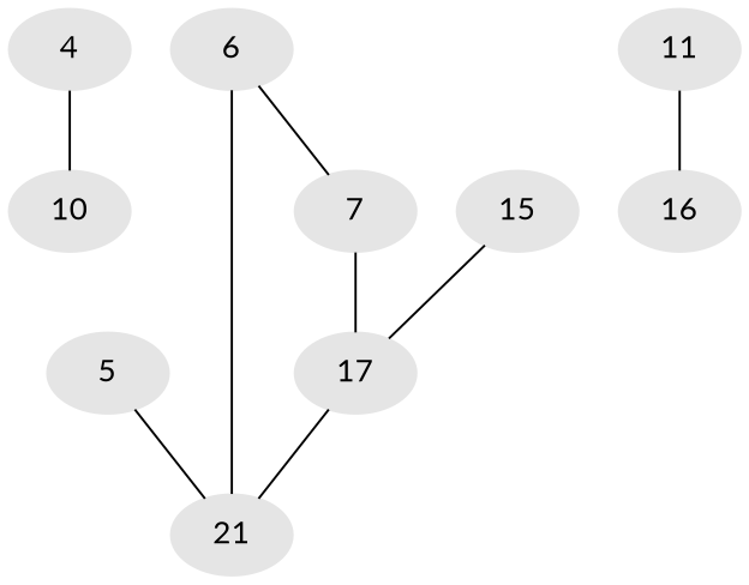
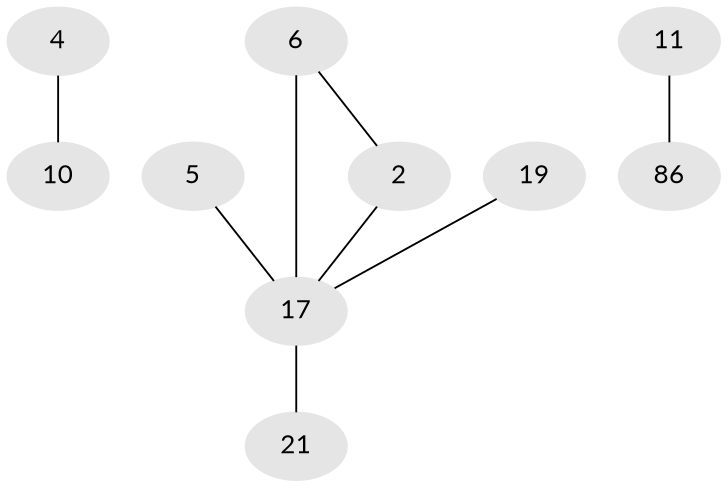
  graph {
    fontname=Lato
    node [color=gray90 fontname=Lato style=filled]
    edge [fontname=Lato weight=1.0]
    4
    10
    17
    21
    5
    6
-   7
+   7 [label=2]
    11
-   16
-   15
+   16 [label=86]
+   15 [label=19]
    4 -- 10
    17 -- 21
-   5 -- 21
-   6 -- 21 [weight=2.0]
+   5 -- 17
+   6 -- 17 [weight=2.0]
    6 -- 7
    7 -- 17
    11 -- 16
    15 -- 17
  }
